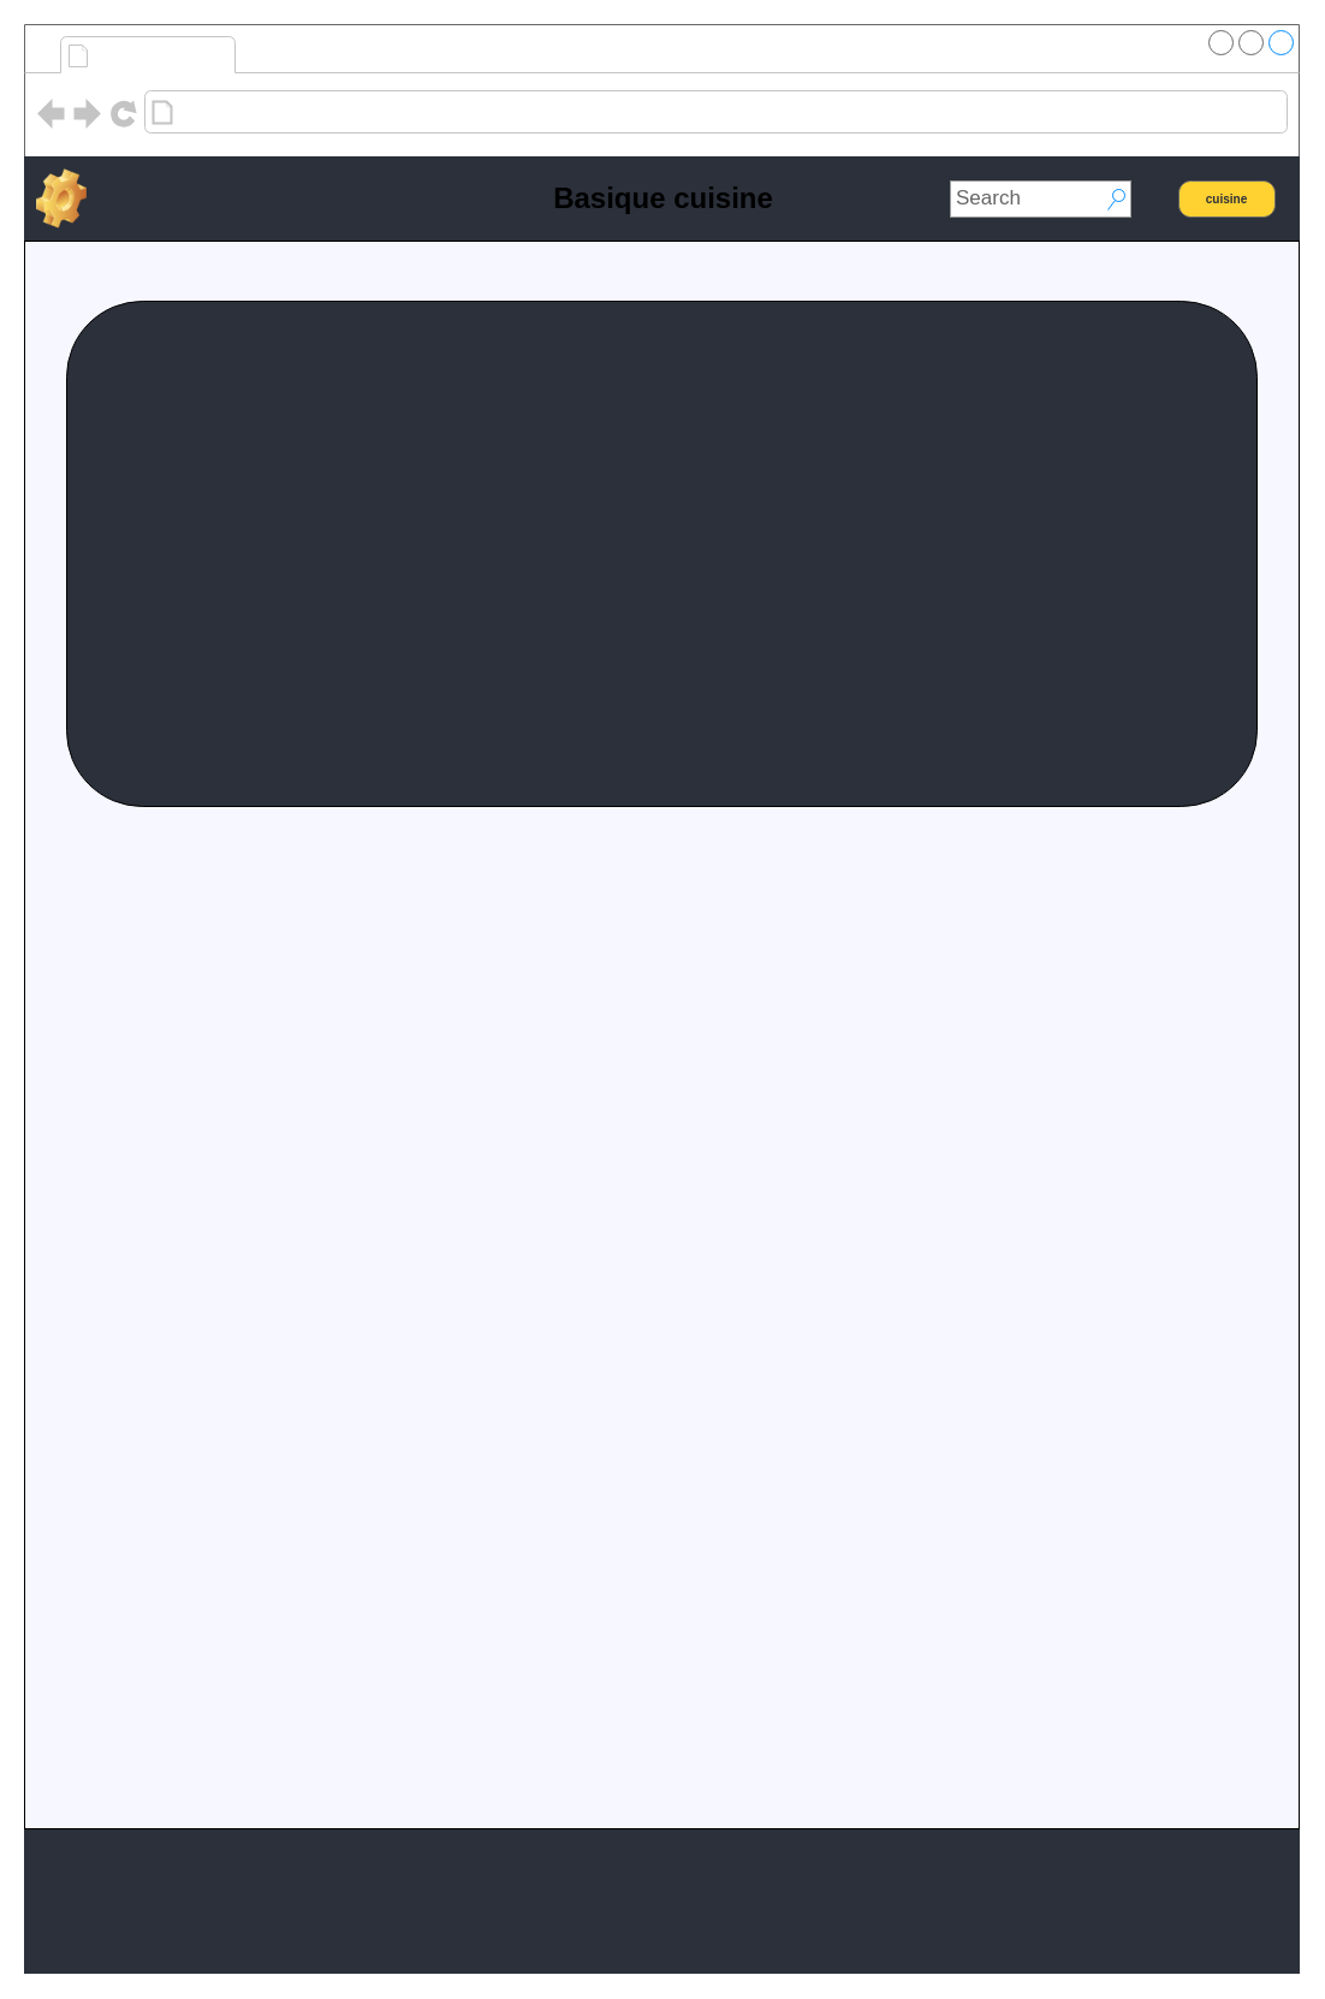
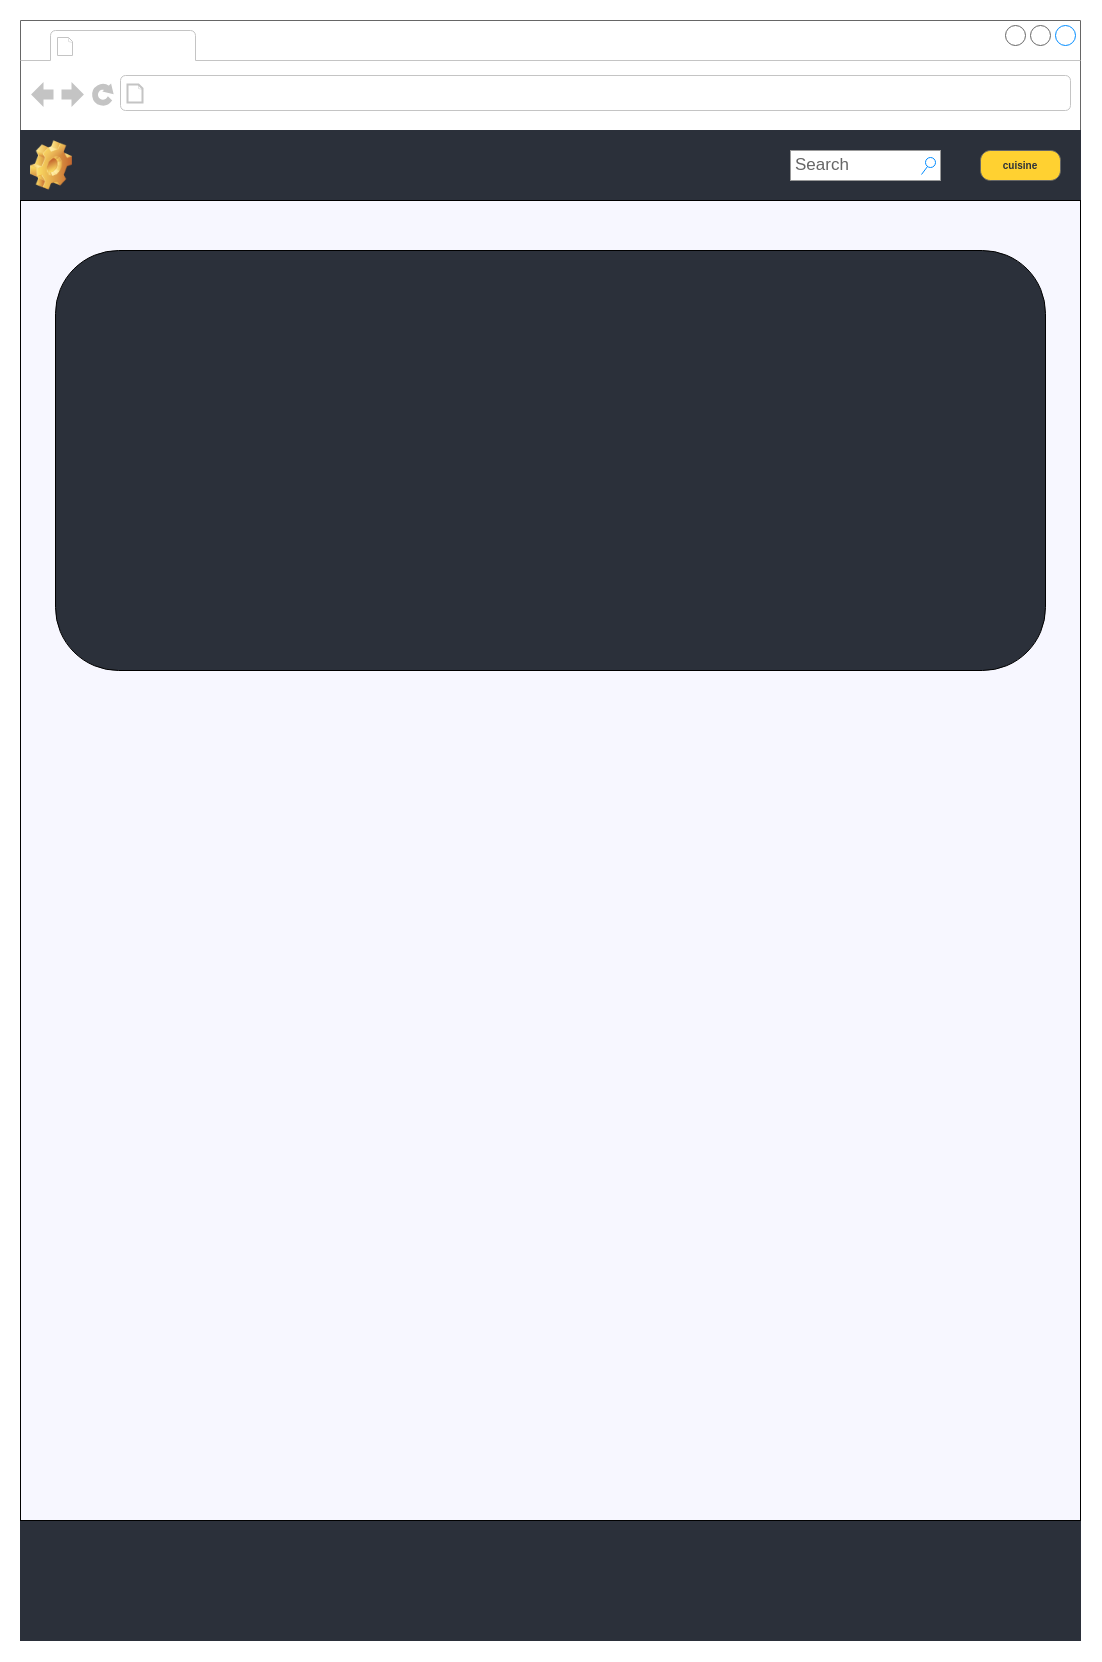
  <mxCell id="0" />
  <mxCell id="1" parent="0" />
  <mxCell id="2" value="" style="strokeWidth=1;shadow=0;dashed=0;align=center;html=1;shape=mxgraph.mockup.containers.browserWindow;rSize=0;strokeColor=#666666;strokeColor2=#008cff;strokeColor3=#c4c4c4;mainText=,;recursiveResize=0;movable=1;resizable=1;rotatable=1;deletable=1;editable=1;locked=0;connectable=1;" vertex="1" parent="1"><mxGeometry x="20" y="20" width="1060" height="1620" as="geometry" /></mxCell>
  <mxCell id="3" value="" style="strokeWidth=1;shadow=0;dashed=0;align=center;html=1;shape=mxgraph.mockup.containers.anchor;fontSize=17;fontColor=#666666;align=left;whiteSpace=wrap;" vertex="1" parent="2"><mxGeometry x="60" y="12" width="110" height="26" as="geometry" /></mxCell>
  <mxCell id="4" value="" style="rounded=0;whiteSpace=wrap;html=1;fillColor=#2b303a;strokeColor=#2b303a;" vertex="1" parent="2"><mxGeometry y="1500" width="1060" height="120" as="geometry" /></mxCell>
  <mxCell id="5" value="" style="rounded=0;whiteSpace=wrap;html=1;fillColor=#2b303a;strokeColor=#2b303a;movable=1;resizable=1;rotatable=1;deletable=1;editable=1;locked=0;connectable=1;" vertex="1" parent="1"><mxGeometry x="20" y="130" width="1060" height="70" as="geometry" /></mxCell>
  <mxCell id="6" value="" style="rounded=0;whiteSpace=wrap;html=1;fillColor=#f7f7ff;" vertex="1" parent="1"><mxGeometry x="20" y="200" width="1060" height="1320" as="geometry" /></mxCell>
  <mxCell id="7" value="cuisine" style="strokeWidth=1;shadow=0;dashed=0;align=center;html=1;shape=mxgraph.mockup.buttons.button;strokeColor=#666666;fontColor=#2b303a;mainText=;buttonStyle=round;fontSize=10;fontStyle=1;fillColor=#ffd131;whiteSpace=wrap;" vertex="1" parent="1"><mxGeometry x="980" y="150" width="80" height="30" as="geometry" /></mxCell>
  <mxCell id="8" value="Search" style="strokeWidth=1;shadow=0;dashed=0;align=center;html=1;shape=mxgraph.mockup.forms.searchBox;strokeColor=#999999;mainText=;strokeColor2=#008cff;fontColor=#666666;fontSize=17;align=left;spacingLeft=3;whiteSpace=wrap;" vertex="1" parent="1"><mxGeometry x="790" y="150" width="150" height="30" as="geometry" /></mxCell>
- <mxCell id="9" value="Basique cuisine" style="text;strokeColor=none;fillColor=none;html=1;fontSize=24;fontStyle=1;verticalAlign=middle;align=center;" vertex="1" parent="1"><mxGeometry x="443" y="145" width="215" height="40" as="geometry" /></mxCell>
  <mxCell id="10" value="" style="shape=image;html=1;verticalLabelPosition=bottom;verticalAlign=top;imageAspect=1;aspect=fixed;image=img/clipart/Gear_128x128.png" vertex="1" parent="1"><mxGeometry x="30" y="140.37" width="42" height="49.27" as="geometry" /></mxCell>
  <mxCell id="11" value="" style="rounded=1;whiteSpace=wrap;html=1;fillColor=#2b303a;" vertex="1" parent="1"><mxGeometry x="55" y="250" width="990" height="420" as="geometry" /></mxCell>
